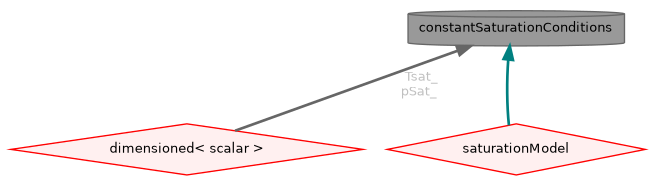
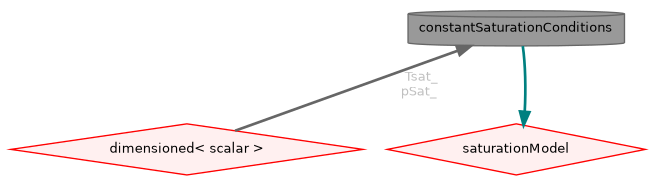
  digraph {
    node [color=red fillcolor="#FFF0F0" fontname=Helvetica fontsize=10 shape=diamond style=filled]
    edge [dir=back fontname=Helvetica fontsize=10 labelfontname=Helvetica labelfontsize=10 style=bold]
    n1 [color=gray40 fillcolor=grey60 fontcolor=black height=0.2 label=constantSaturationConditions shape=cylinder width=0.4]
    n2 [height=0.2 label="dimensioned\< scalar \>" width=0.4]
    n3 [height=0.2 label=saturationModel width=0.4]
    n1 -> n2 [color=gray40 fontcolor=grey label=" Tsat_\npSat_"]
-   n1 -> n3 [color=teal]
+   n3 -> n1 [color=teal]
  }
